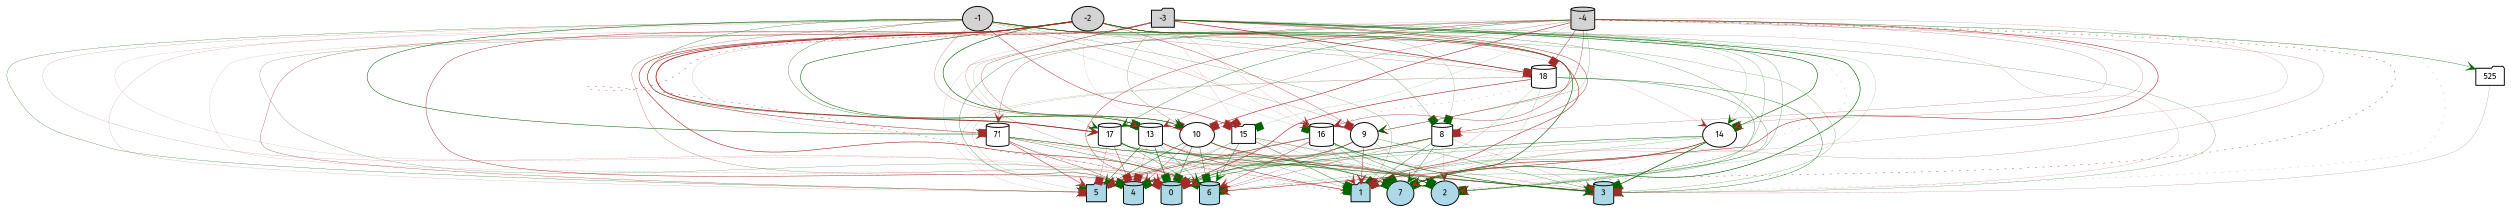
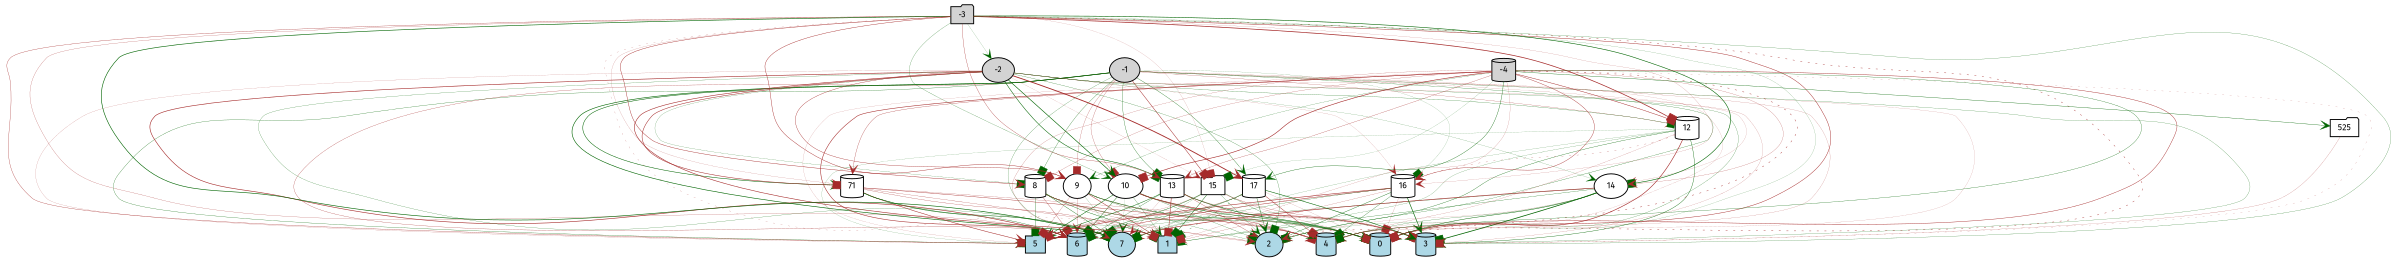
  digraph {
    fontname="Fira Sans"
    node [fillcolor=white fontname="Fira Sans" fontsize=9 shape=cylinder style=filled]
    edge [arrowhead=vee color=brown fontname="Fira Sans" style=solid]
    -1 [fillcolor=lightgray height=0.2 shape=ellipse width=0.2]
    0 [fillcolor=lightblue height=0.2 width=0.2]
    1 [fillcolor=lightblue height=0.2 shape=folder width=0.2]
    2 [fillcolor=lightblue height=0.2 shape=ellipse width=0.2]
    3 [fillcolor=lightblue height=0.2 width=0.2]
    4 [fillcolor=lightblue height=0.2 width=0.2]
    5 [fillcolor=lightblue height=0.2 shape=folder width=0.2]
    6 [fillcolor=lightblue height=0.2 width=0.2]
    7 [fillcolor=lightblue height=0.2 shape=ellipse width=0.2]
    8 [height=0.2 width=0.2]
    9 [height=0.2 shape=ellipse width=0.2]
    10 [height=0.2 shape=ellipse width=0.2]
    n13 [height=0.2 label=71 width=0.2]
-   12 [height=0.2 width=0.2 label=18]
+   12 [height=0.2 width=0.2]
    13 [height=0.2 width=0.2]
    14 [height=0.2 shape=ellipse width=0.2]
    15 [height=0.2 shape=folder width=0.2]
    16 [height=0.2 width=0.2]
    17 [height=0.2 width=0.2]
    -2 [fillcolor=lightgray height=0.2 shape=ellipse width=0.2]
    -3 [fillcolor=lightgray height=0.2 shape=folder width=0.2]
    -4 [fillcolor=lightgray height=0.2 width=0.2]
    525 [height=0.2 shape=folder width=0.2]
    -1 -> 0 [arrowhead=box penwidth=0.11489151543499398]
    -1 -> 1 [arrowhead=box color=darkgreen penwidth=0.20905188418107207]
    -1 -> 2 [color=darkgreen penwidth=0.24526692599943992]
    -1 -> 3 [color=darkgreen penwidth=0.20356592274937604]
    -1 -> 4 [arrowhead=box penwidth=0.14705720694042118]
    -1 -> 5 [color=darkgreen penwidth=0.26855401772157184]
    -1 -> 6 [penwidth=0.2628528888087641]
    -1 -> 7 [arrowhead=box color=darkgreen penwidth=0.6181061634937728]
    -1 -> 8 [arrowhead=box color=darkgreen penwidth=0.2608665865529971]
    -1 -> 9 [arrowhead=box penwidth=0.22305022174403205]
    -1 -> 10 [arrowhead=box penwidth=0.2419101576435577]
    -1 -> n13 [color=darkgreen penwidth=0.5289611221999995]
    -1 -> 12 [penwidth=0.2109155846307162]
    -1 -> 13 [arrowhead=box color=darkgreen penwidth=0.29767347173702796]
    -1 -> 14 [penwidth=0.11755367088566769]
    -1 -> 15 [arrowhead=box penwidth=0.49522073478716777]
    -1 -> 16 [arrowhead=box color=darkgreen penwidth=0.1122245870623278]
    -1 -> 17 [color=darkgreen penwidth=0.3120380000458649]
    8 -> 0 [color=darkgreen penwidth=0.32336414189676904]
    8 -> 1 [arrowhead=box color=darkgreen penwidth=0.3681289303214589]
    8 -> 2 [penwidth=0.17511957125607494]
    8 -> 3 [penwidth=0.1629657142827176]
    8 -> 4 [arrowhead=box penwidth=0.2674075375792807]
    8 -> 5 [arrowhead=box color=darkgreen penwidth=0.3171951995514619]
    8 -> 6 [arrowhead=box penwidth=0.28218686138973514]
    8 -> 7 [color=darkgreen penwidth=0.36404757544710986]
    9 -> 0 [arrowhead=box color=darkgreen penwidth=0.49507099861798864]
    9 -> 1 [penwidth=0.4733916026963302]
    9 -> 2 [arrowhead=box color=darkgreen penwidth=0.1933382588897195]
-   9 -> 3 [arrowhead=box color=darkgreen penwidth=0.29545980748299117]
+   9 -> 3 [arrowhead=box color=darkgreen penwidth=0.29545980748299117 style=dotted]
    9 -> 4 [penwidth=0.15763674633826427]
    9 -> 5 [arrowhead=box penwidth=0.19175333793560354]
    9 -> 6 [penwidth=0.2209037790450002]
    9 -> 7 [arrowhead=box color=darkgreen penwidth=0.12685168898400945]
    10 -> 0 [arrowhead=box color=darkgreen penwidth=0.4741814984070438]
    10 -> 1 [color=darkgreen penwidth=0.21916271666075704]
    10 -> 2 [arrowhead=box color=darkgreen penwidth=0.2184465417988999]
    10 -> 3 [arrowhead=box penwidth=0.6186944567467436]
    10 -> 4 [penwidth=0.383776174997444]
    10 -> 5 [color=darkgreen penwidth=0.49238905205183614]
    10 -> 6 [arrowhead=box color=darkgreen penwidth=0.38963885783250973]
    10 -> 7 [color=darkgreen penwidth=0.10121879336343374]
    n13 -> 0 [arrowhead=box penwidth=0.2011397504111902]
    n13 -> 1 [penwidth=0.25714434931745955]
    n13 -> 2 [penwidth=0.22973445332749728]
    n13 -> 4 [penwidth=0.4067110443052171]
    n13 -> 5 [penwidth=0.5375806867819583]
    n13 -> 6 [color=darkgreen penwidth=0.32598239622935943]
    n13 -> 7 [arrowhead=box color=darkgreen penwidth=0.4866852842373556]
    12 -> 0 [arrowhead=box penwidth=0.6400358264121397]
    12 -> 1 [arrowhead=box color=darkgreen penwidth=0.16417176057184796]
    12 -> 2 [arrowhead=box color=darkgreen penwidth=0.3180251164431199]
    12 -> 3 [color=darkgreen penwidth=0.38198266136578174]
    12 -> 4 [penwidth=0.15329319982732098]
    12 -> 5 [arrowhead=box color=darkgreen penwidth=0.125893912263147]
    12 -> 7 [color=darkgreen penwidth=0.14028668298003266]
    12 -> 16 [penwidth=0.22327337935556968 style=dotted]
    13 -> 0 [arrowhead=box color=darkgreen penwidth=0.5577227821869363]
    13 -> 1 [arrowhead=box penwidth=0.5320703048368537]
    13 -> 2 [penwidth=0.2883830422961873]
    13 -> 3 [penwidth=0.13605184730574688]
    13 -> 4 [arrowhead=box penwidth=0.21455185744405098]
    13 -> 5 [color=darkgreen penwidth=0.46320262391758027]
    13 -> 6 [color=darkgreen penwidth=0.26880228737038336]
    13 -> 7 [penwidth=0.1202563647288814]
    14 -> 0 [color=darkgreen penwidth=0.4618910946132049]
    14 -> 1 [color=darkgreen penwidth=0.2601289368759969]
    14 -> 2 [arrowhead=box penwidth=0.10586647715602074]
    14 -> 3 [arrowhead=box color=darkgreen penwidth=0.7931794106790915]
    14 -> 4 [color=darkgreen penwidth=0.21027936843327627]
    14 -> 6 [arrowhead=box color=darkgreen penwidth=0.18854743602147536]
    14 -> 7 [penwidth=0.6386558351804555]
    15 -> 0 [arrowhead=box penwidth=0.13480973558434534]
    15 -> 1 [arrowhead=box color=darkgreen penwidth=0.41850534220129565]
    15 -> 2 [color=darkgreen penwidth=0.19241207489687714]
    15 -> 3 [arrowhead=box penwidth=0.21525020914337425]
    15 -> 4 [color=darkgreen penwidth=0.23116330896174433]
    15 -> 5 [penwidth=0.16841126274545748]
    15 -> 6 [color=darkgreen penwidth=0.39458798241307946]
    15 -> 7 [color=darkgreen penwidth=0.13805849525050198]
    16 -> 0 [arrowhead=box penwidth=0.1452558850426432]
    16 -> 1 [penwidth=0.182678286689744]
    16 -> 2 [color=darkgreen penwidth=0.35774591860942684]
    16 -> 3 [color=darkgreen penwidth=0.6307529230557154]
    16 -> 4 [arrowhead=box color=darkgreen penwidth=0.26083020030947823]
    16 -> 5 [penwidth=0.5654210961954442]
    16 -> 6 [penwidth=0.45453353891786064]
    16 -> 7 [arrowhead=box color=darkgreen penwidth=0.2297253047416747]
    17 -> 0 [penwidth=0.11310219636107291]
    17 -> 1 [arrowhead=box color=darkgreen penwidth=0.2923523060141324 style=dotted]
    17 -> 2 [color=darkgreen penwidth=0.34958488867035653]
    17 -> 3 [color=darkgreen penwidth=0.5554246723045407]
    17 -> 4 [arrowhead=box penwidth=0.44745779696188537]
    17 -> 5 [arrowhead=box penwidth=0.251923791309851]
    17 -> 6 [arrowhead=box color=darkgreen penwidth=0.2974119782939616]
    17 -> 7 [arrowhead=box color=darkgreen penwidth=0.19154386481055696]
    -2 -> 0 [color=darkgreen penwidth=0.20564402999278925]
    -2 -> 1 [arrowhead=box penwidth=0.5940668574077682]
    -2 -> 2 [arrowhead=box color=darkgreen penwidth=0.23296343546467974]
    -2 -> 3 [penwidth=0.14284344712038377]
    -2 -> 4 [penwidth=0.10760363402538531]
    -2 -> 5 [penwidth=0.1341703401989193]
    -2 -> 6 [penwidth=0.6232167304437538]
    -2 -> 7 [arrowhead=box color=darkgreen penwidth=0.20722521194522459]
    -2 -> 8 [arrowhead=box color=darkgreen penwidth=0.16810136296146042]
    -2 -> 9 [penwidth=0.37186681957926426]
    -2 -> 10 [color=darkgreen penwidth=0.6383924571024199]
    -2 -> n13 [arrowhead=box penwidth=0.5308723117830563]
    -2 -> 12 [arrowhead=box color=darkgreen penwidth=0.23468902821219198]
    -2 -> 13 [arrowhead=box color=darkgreen penwidth=0.5435712895669209]
    -2 -> 14 [color=darkgreen penwidth=0.1419443023901925]
    -2 -> 15 [penwidth=0.10256316012431331]
    -2 -> 16 [penwidth=0.11157600311471078]
    -2 -> 17 [penwidth=0.9375694108509808]
    -3 -> 0 [penwidth=0.402268179186298 style=dotted]
    -3 -> 1 [penwidth=0.1618892819423583 style=dotted]
    -3 -> 2 [arrowhead=box color=darkgreen penwidth=0.13166637104284573]
    -3 -> 3 [arrowhead=box color=darkgreen penwidth=0.21272514623543806]
    -3 -> 4 [arrowhead=box penwidth=0.4656743709232929]
    -3 -> 5 [penwidth=0.3248713349349647]
    -3 -> 6 [penwidth=0.21162460285968004]
    -3 -> 7 [color=darkgreen penwidth=0.6291404656377135]
    -3 -> 8 [penwidth=0.4290149426100527]
    -3 -> 9 [penwidth=0.4241412304108818]
    -3 -> 10 [color=darkgreen penwidth=0.20881186726276346]
    -3 -> n13 [penwidth=0.13693026617761697]
    -3 -> 12 [arrowhead=box penwidth=0.751965365141332]
    -3 -> 13 [penwidth=0.30822859057370705]
    -3 -> 14 [arrowhead=box color=darkgreen penwidth=0.603338838127469]
    -3 -> 15 [arrowhead=box penwidth=0.110876492483959]
    -3 -> 16 [penwidth=0.13490178427696287]
-   -3 -> 17 [color=darkgreen penwidth=0.12107563996786737]
+   -3 -> -2 [color=darkgreen penwidth=0.12107563996786737]
    -4 -> 0 [arrowhead=box penwidth=0.43315125666110743]
    -4 -> 1 [arrowhead=box penwidth=0.14909008537494928]
    -4 -> 2 [penwidth=0.42442666122564154 style=dotted]
    -4 -> 3 [arrowhead=box penwidth=0.14416679208287672 style=dotted]
    -4 -> 4 [arrowhead=box color=darkgreen penwidth=0.2882142170714508]
    -4 -> 5 [arrowhead=box penwidth=0.11257395697806592]
    -4 -> 6 [penwidth=0.5667580317576512]
    -4 -> 7 [penwidth=0.1791660710596128]
    -4 -> 8 [arrowhead=box penwidth=0.20443658486993432]
    -4 -> 9 [color=darkgreen penwidth=0.18803076964304374]
    -4 -> 10 [arrowhead=box penwidth=0.6210691887991027]
    -4 -> n13 [penwidth=0.293708112337593]
    -4 -> 12 [arrowhead=box penwidth=0.47779253452092496]
    -4 -> 13 [penwidth=0.25807061189092095]
    -4 -> 14 [penwidth=0.19868910452400962]
    -4 -> 15 [arrowhead=box color=darkgreen penwidth=0.11711248899335691]
    -4 -> 16 [penwidth=0.3928894985201642]
    -4 -> 17 [color=darkgreen penwidth=0.3505084248244753]
    -4 -> 525 [color=darkgreen penwidth=0.34904561747279983]
    525 -> 3 [penwidth=0.1673770359199449]
  }
